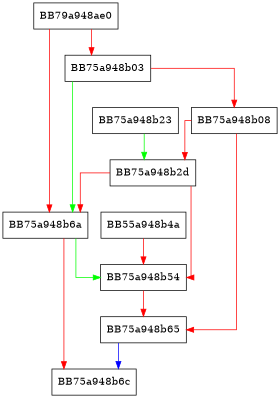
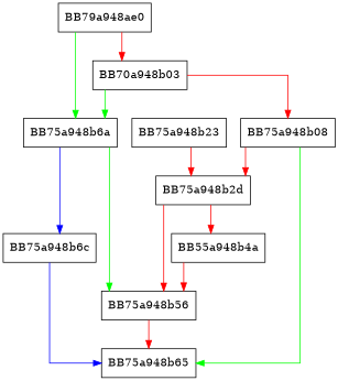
  digraph {
    splines=ortho
    node [shape=box]
    edge [color=red]
    n1 [label=BB79a948ae0]
    BB75a948b6a
-   BB75a948b03
+   BB75a948b03 [label=BB70a948b03]
    BB75a948b6c
-   BB75a948b54
+   BB75a948b54 [label=BB75a948b56]
    BB75a948b08
    BB75a948b65
    BB75a948b2d
    BB75a948b23
    n10 [label=BB55a948b4a]
-   n1 -> BB75a948b6a
+   n1 -> BB75a948b6a [color=green]
    n1 -> BB75a948b03
-   BB75a948b6a -> BB75a948b6c
+   BB75a948b6a -> BB75a948b6c [color=blue]
    BB75a948b6a -> BB75a948b54 [color=green]
    BB75a948b03 -> BB75a948b6a [color=green]
    BB75a948b03 -> BB75a948b08
    BB75a948b54 -> BB75a948b65
-   BB75a948b08 -> BB75a948b65
+   BB75a948b08 -> BB75a948b65 [color=green]
    BB75a948b08 -> BB75a948b2d
-   BB75a948b65 -> BB75a948b6c [color=blue]
+   BB75a948b6c -> BB75a948b65 [color=blue]
    BB75a948b2d -> BB75a948b54
-   BB75a948b2d -> BB75a948b6a
-   BB75a948b23 -> BB75a948b2d [color=green]
+   BB75a948b2d -> n10
+   BB75a948b23 -> BB75a948b2d
    n10 -> BB75a948b54
  }
